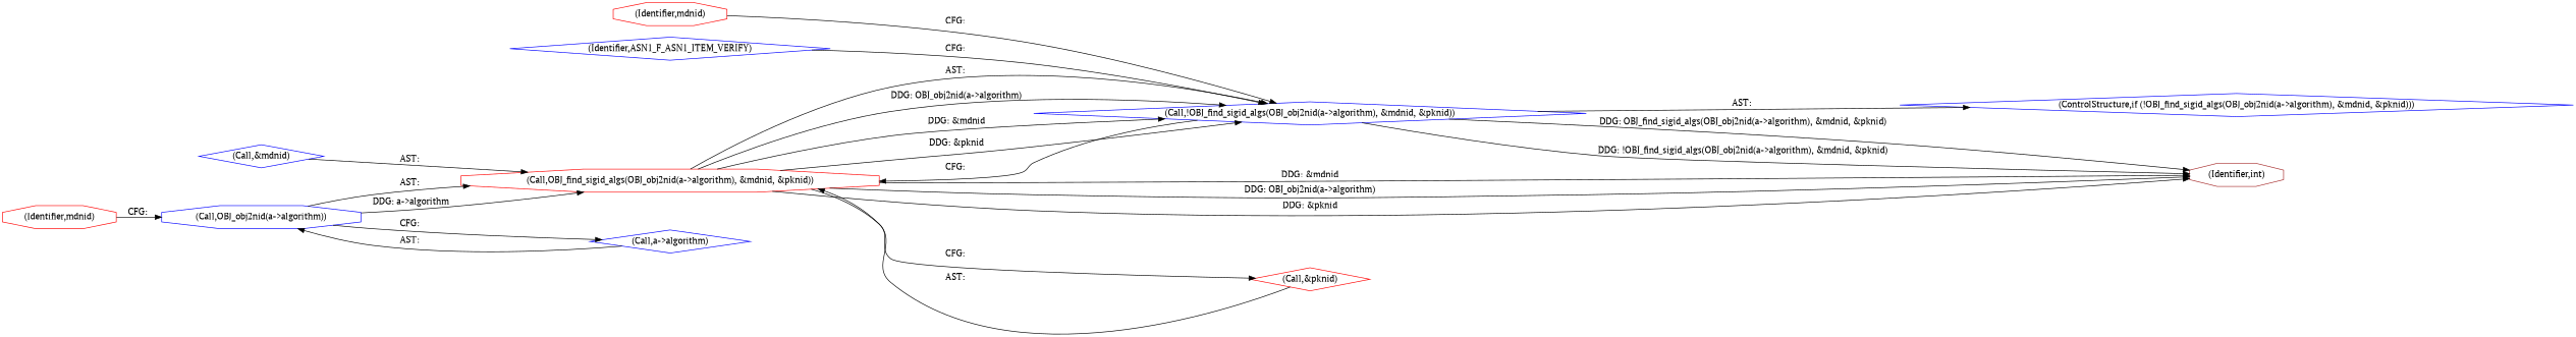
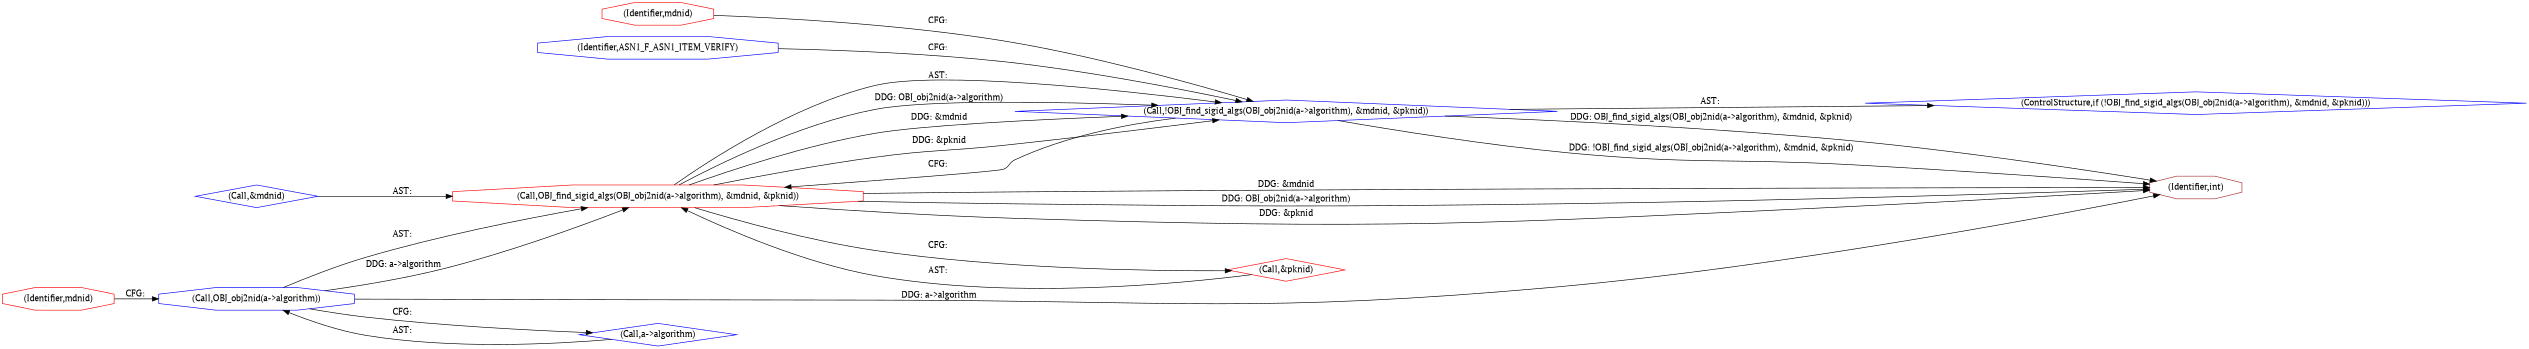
  digraph {
    fontname="PT Serif"
    rankdir=LR
    node [color=blue fontname="PT Serif" shape=octagon]
    edge [fontname="PT Serif"]
    n1 [label="(Call,OBJ_obj2nid(a->algorithm))"]
    n2 [color=red label="(Call,OBJ_find_sigid_algs(OBJ_obj2nid(a->algorithm), &mdnid, &pknid))"]
    n3 [color=brown label="(Identifier,int)"]
    n4 [label="(Call,a->algorithm)" shape=diamond]
    n5 [label="(Call,!OBJ_find_sigid_algs(OBJ_obj2nid(a->algorithm), &mdnid, &pknid))" shape=diamond]
    n6 [color=red label="(Call,&pknid)" shape=diamond]
    n7 [label="(ControlStructure,if (!OBJ_find_sigid_algs(OBJ_obj2nid(a->algorithm), &mdnid, &pknid)))" shape=diamond]
    n8 [color=red label="(Identifier,mdnid)"]
    n9 [color=red label="(Identifier,mdnid)"]
    n10 [label="(Call,&mdnid)" shape=diamond]
-   n11 [label="(Identifier,ASN1_F_ASN1_ITEM_VERIFY)" shape=diamond]
+   n11 [label="(Identifier,ASN1_F_ASN1_ITEM_VERIFY)"]
    n1 -> n2 [label="AST: "]
    n1 -> n2 [label="DDG: a->algorithm"]
+   n1 -> n3 [label="DDG: a->algorithm"]
    n1 -> n4 [label="CFG: "]
    n2 -> n3 [label="DDG: &mdnid"]
    n2 -> n3 [label="DDG: OBJ_obj2nid(a->algorithm)"]
    n2 -> n3 [label="DDG: &pknid"]
    n2 -> n5 [label="AST: "]
    n2 -> n5 [label="DDG: OBJ_obj2nid(a->algorithm)"]
    n2 -> n5 [label="DDG: &mdnid"]
    n2 -> n5 [label="DDG: &pknid"]
    n2 -> n6 [label="CFG: "]
    n4 -> n1 [label="AST: "]
    n5 -> n2 [label="CFG: "]
    n5 -> n3 [label="DDG: OBJ_find_sigid_algs(OBJ_obj2nid(a->algorithm), &mdnid, &pknid)"]
    n5 -> n3 [label="DDG: !OBJ_find_sigid_algs(OBJ_obj2nid(a->algorithm), &mdnid, &pknid)"]
    n5 -> n7 [label="AST: "]
    n6 -> n2 [label="AST: "]
    n8 -> n5 [label="CFG: "]
    n9 -> n1 [label="CFG: "]
    n10 -> n2 [label="AST: "]
    n11 -> n5 [label="CFG: "]
  }
